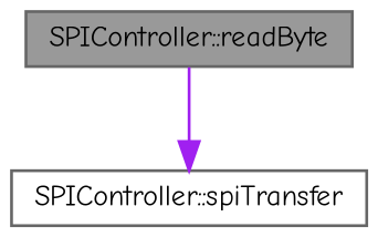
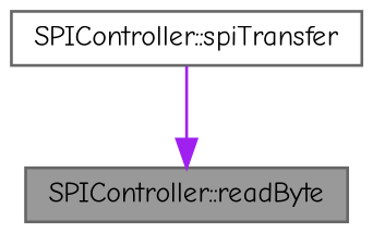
  digraph {
    rankdir=TB
    fontname="Comic Neue"
    node [fontname="Comic Neue" fontsize=10 shape=box style=filled]
    n1 [color=gray40 fillcolor=grey60 fontcolor=black height=0.2 label="SPIController::readByte" width=0.4]
    n2 [color=grey40 fillcolor=white height=0.2 label="SPIController::spiTransfer" width=0.4]
-   n1 -> n2 [color=purple fontname="Comic Neue" fontsize=10 labelfontname=Helvetica labelfontsize=10 style=solid]
+   n2 -> n1 [color=purple fontname="Comic Neue" fontsize=10 labelfontname=Helvetica labelfontsize=10 style=solid]
  }
